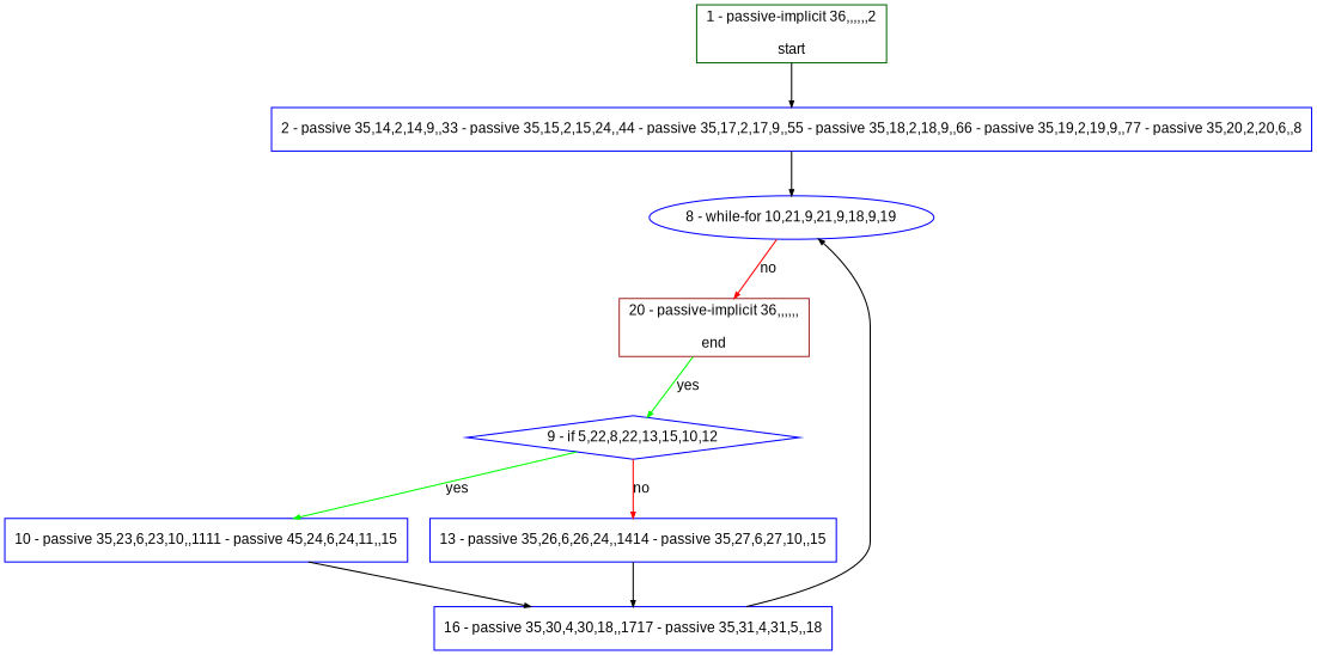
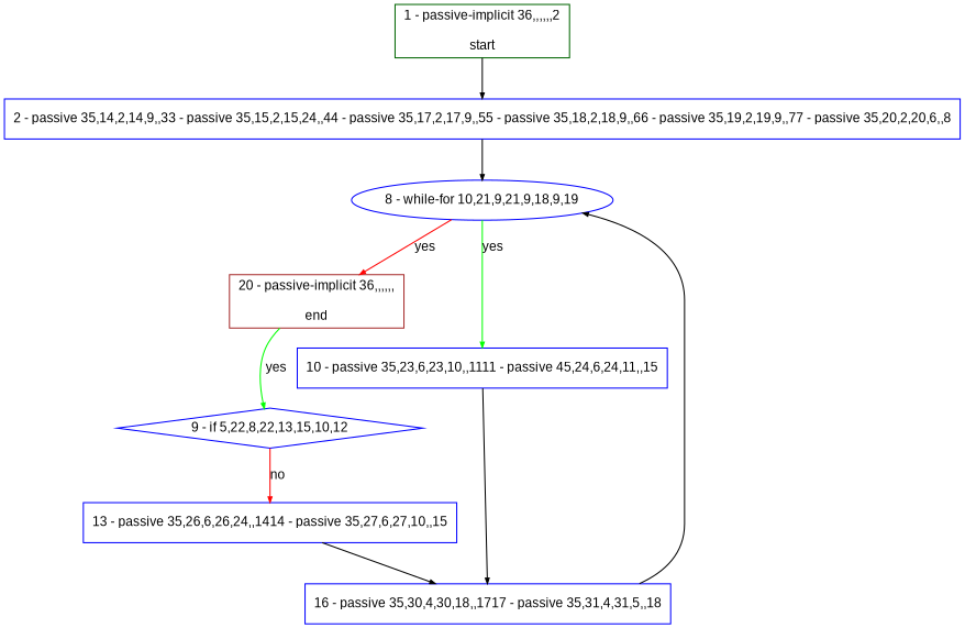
  digraph {
    bgcolor=white
    compound=true
    fillcolor="#FFFFCC"
    fontname=Arial
    fontsize=12
    pack=true
    packmode=clust
    style="rounded,filled"
    node [color="#0000ff" compound=true fillcolor="#ffffff" fixedsize=false fontname=Arial fontsize=12 node_initialized=no shape=box style=filled]
    edge [arrowhead=normal arrowsize=0.5 arrowtail=none color="#000000" compound=true dir=forward fontcolor=black fontname=Arial fontsize=12]
    n1 [label="2 - passive 35,14,2,14,9,,33 - passive 35,15,2,15,24,,44 - passive 35,17,2,17,9,,55 - passive 35,18,2,18,9,,66 - passive 35,19,2,19,9,,77 - passive 35,20,2,20,6,,8"]
    n2 [label="8 - while-for 10,21,9,21,9,18,9,19" shape=oval]
    n3 [color="#a52a2a" label="20 - passive-implicit 36,,,,,,\n\nend"]
    n4 [color="#006400" label="1 - passive-implicit 36,,,,,,2\n\nstart"]
    n5 [label="9 - if 5,22,8,22,13,15,10,12" shape=diamond]
    n6 [label="10 - passive 35,23,6,23,10,,1111 - passive 45,24,6,24,11,,15"]
    n7 [label="13 - passive 35,26,6,26,24,,1414 - passive 35,27,6,27,10,,15"]
    n8 [label="16 - passive 35,30,4,30,18,,1717 - passive 35,31,4,31,5,,18"]
    n1 -> n2
-   n2 -> n3 [color="#ff0000" label=no]
+   n2 -> n3 [color="#ff0000" label=yes]
    n3 -> n5 [color="#00ff00" label=yes]
    n4 -> n1
-   n5 -> n6 [color="#00ff00" label=yes]
+   n2 -> n6 [color="#00ff00" label=yes]
    n5 -> n7 [color="#ff0000" label=no]
    n6 -> n8
    n7 -> n8
    n8 -> n2
  }
